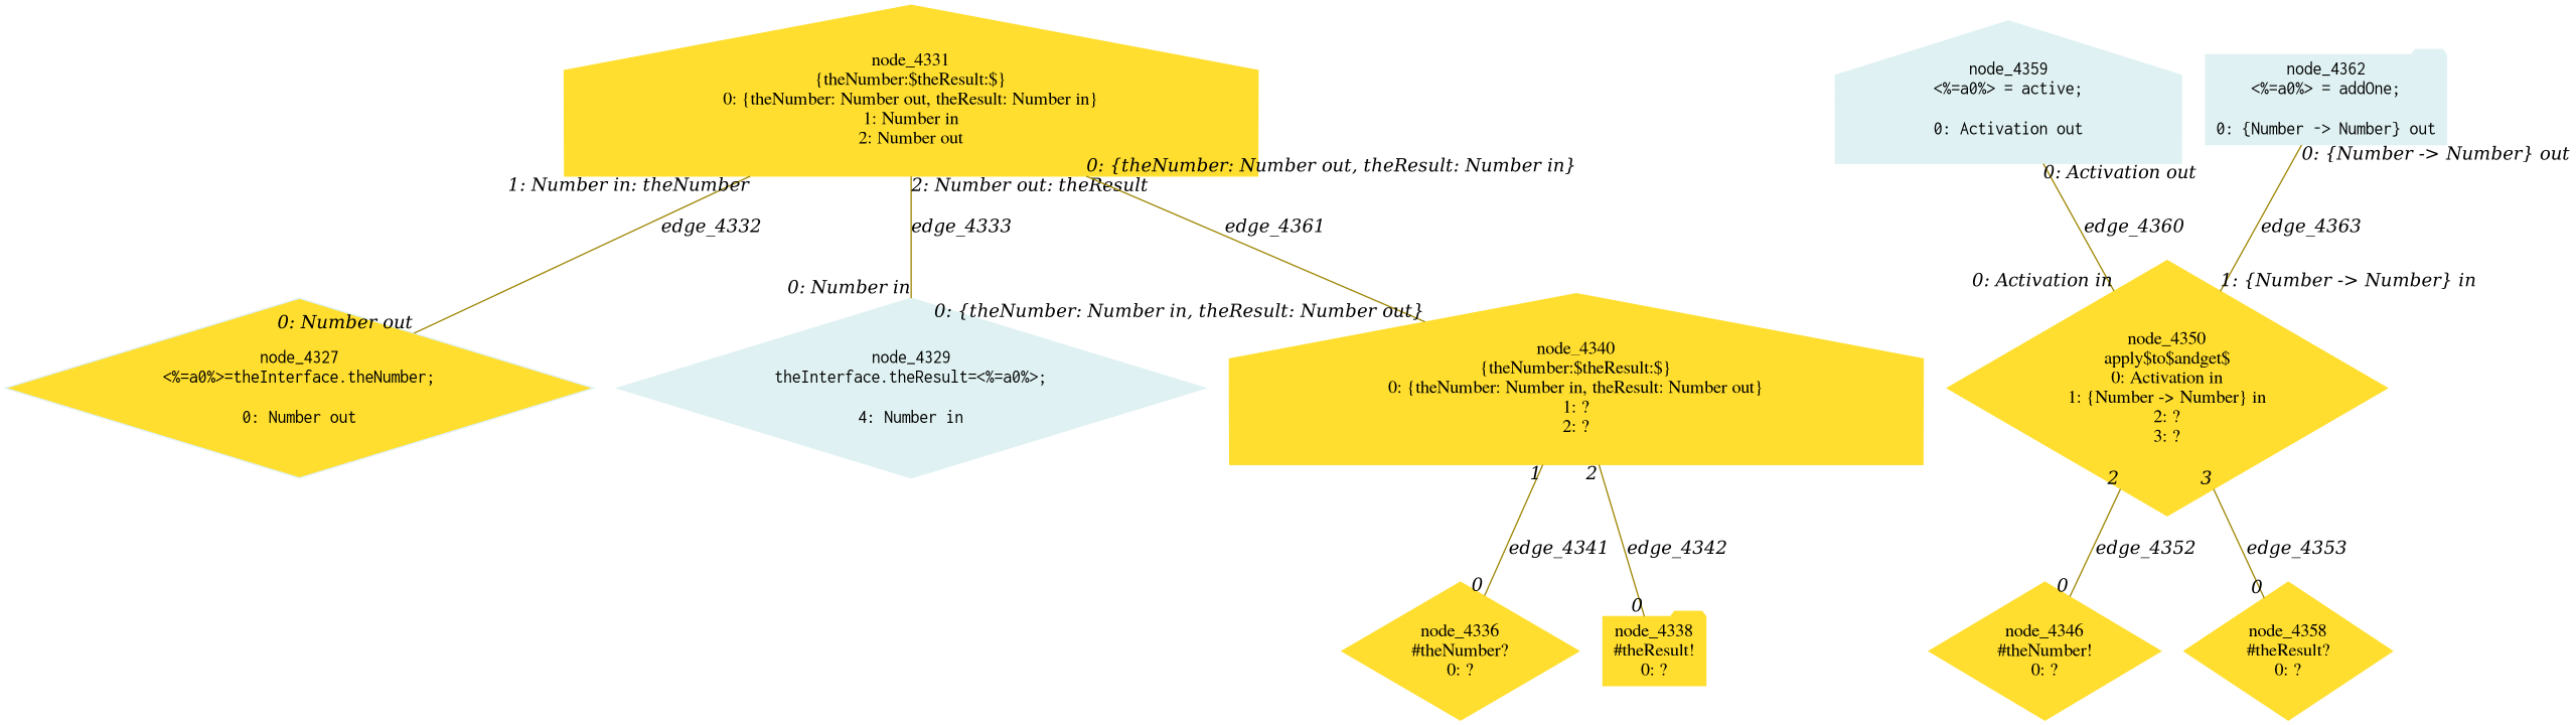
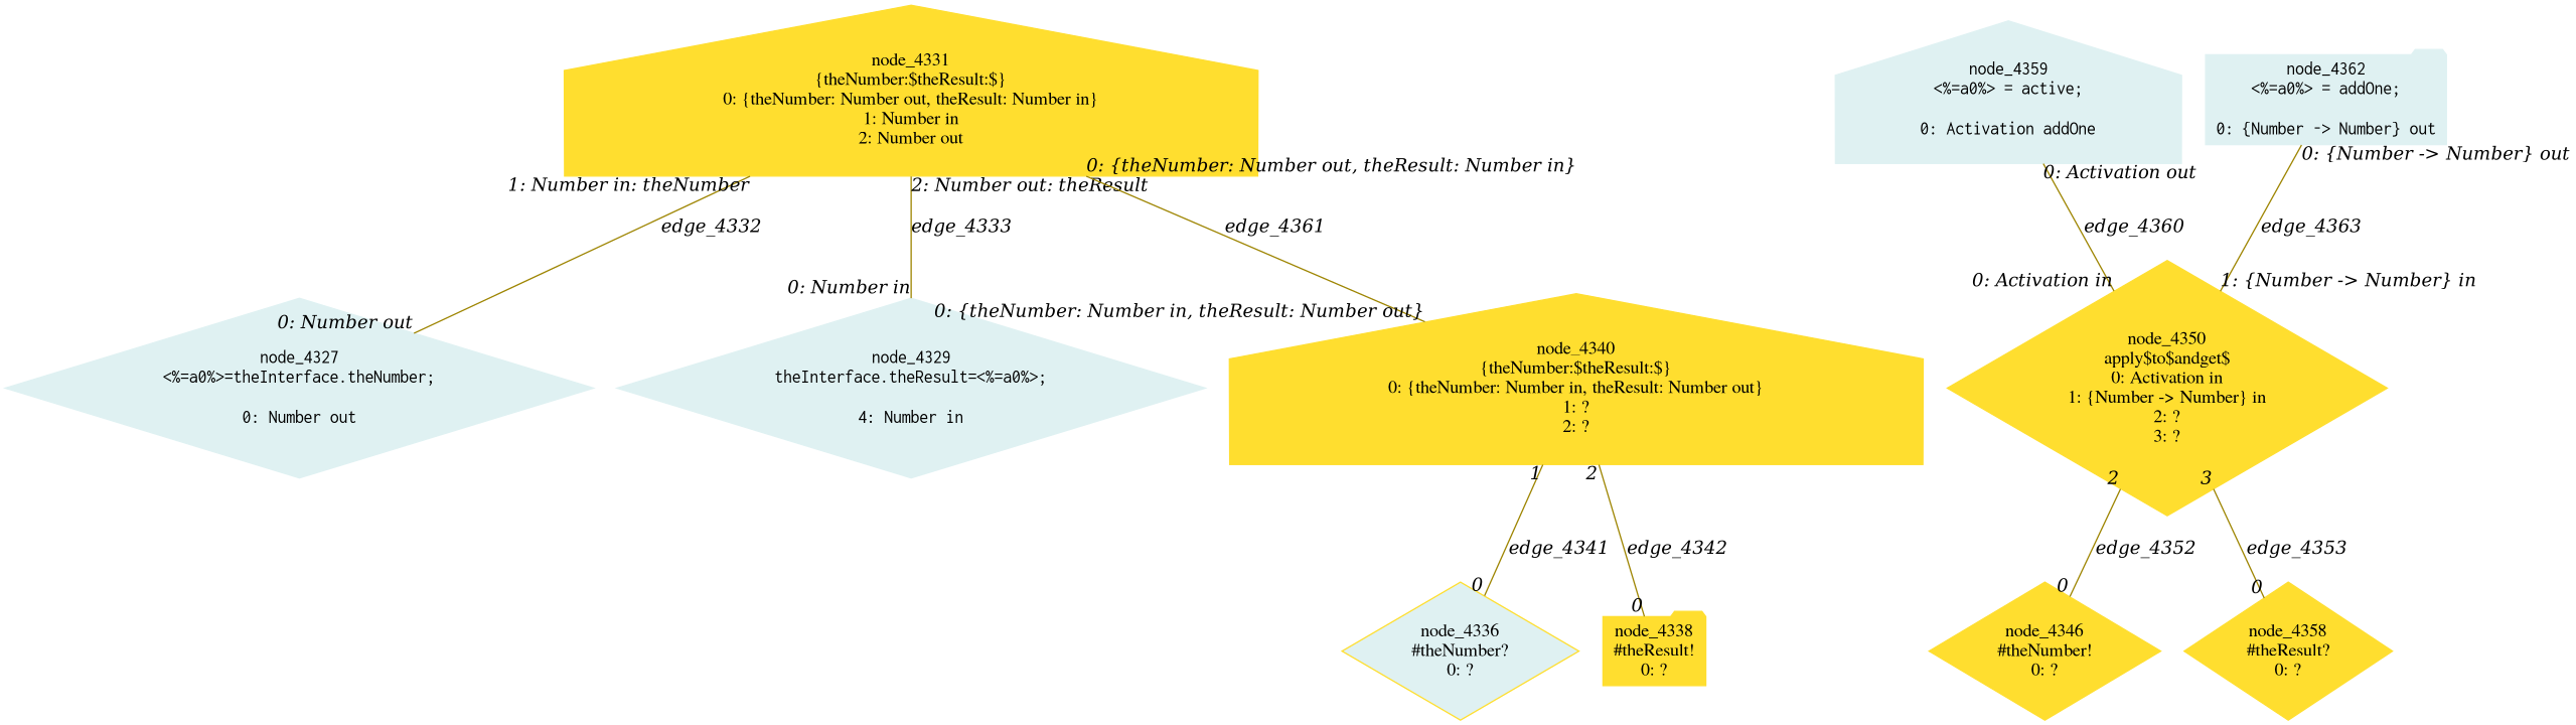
  digraph {
    node [color="#ffde2f" fontname=Times shape=diamond style=filled]
    edge [arrowHead=none arrowsize=1 color="#9d8400" dir=none fontname="Times-Italic" headlabel=0 taillabel=2]
-   n1 [color="#dff1f2" fontname=Courier label="node_4327\n<%=a0%>=theInterface.theNumber;\n\n0: Number out" fillcolor="#ffde2f"]
+   n1 [color="#dff1f2" fontname=Courier label="node_4327\n<%=a0%>=theInterface.theNumber;\n\n0: Number out"]
    n2 [color="#dff1f2" fontname=Courier label="node_4329\ntheInterface.theResult=<%=a0%>;\n\n4: Number in"]
    n3 [label="node_4331\n{theNumber:$theResult:$}\n0: {theNumber: Number out, theResult: Number in}\n1: Number in\n2: Number out" shape=house]
    n4 [label="node_4340\n{theNumber:$theResult:$}\n0: {theNumber: Number in, theResult: Number out}\n1: ?\n2: ?" shape=house]
-   n5 [label="node_4336\n#theNumber?\n0: ?"]
+   n5 [label="node_4336\n#theNumber?\n0: ?" fillcolor="#dff1f2"]
    n6 [label="node_4338\n#theResult!\n0: ?" shape=folder]
    n7 [label="node_4346\n#theNumber!\n0: ?"]
    n8 [label="node_4358\n#theResult?\n0: ?"]
    n9 [label="node_4350\napply$to$andget$\n0: Activation in\n1: {Number -> Number} in\n2: ?\n3: ?"]
-   n10 [color="#dff1f2" fontname=Courier label="node_4359\n<%=a0%> = active;\n\n0: Activation out" shape=house]
+   n10 [color="#dff1f2" fontname=Courier label="node_4359\n<%=a0%> = active;\n\n0: Activation addOne" shape=house]
    n11 [color="#dff1f2" fontname=Courier label="node_4362\n<%=a0%> = addOne;\n\n0: {Number -> Number} out" shape=folder]
    n3 -> n1 [headlabel="0: Number out" label=edge_4332 taillabel="1: Number in: theNumber"]
    n3 -> n2 [headlabel="0: Number in" label=edge_4333 taillabel="2: Number out: theResult"]
    n3 -> n4 [headlabel="0: {theNumber: Number in, theResult: Number out}" label=edge_4361 taillabel="0: {theNumber: Number out, theResult: Number in}"]
    n4 -> n5 [label=edge_4341 taillabel=1]
    n4 -> n6 [label=edge_4342]
    n9 -> n7 [label=edge_4352]
    n9 -> n8 [label=edge_4353 taillabel=3]
    n10 -> n9 [headlabel="0: Activation in" label=edge_4360 taillabel="0: Activation out"]
    n11 -> n9 [headlabel="1: {Number -> Number} in" label=edge_4363 taillabel="0: {Number -> Number} out"]
  }
